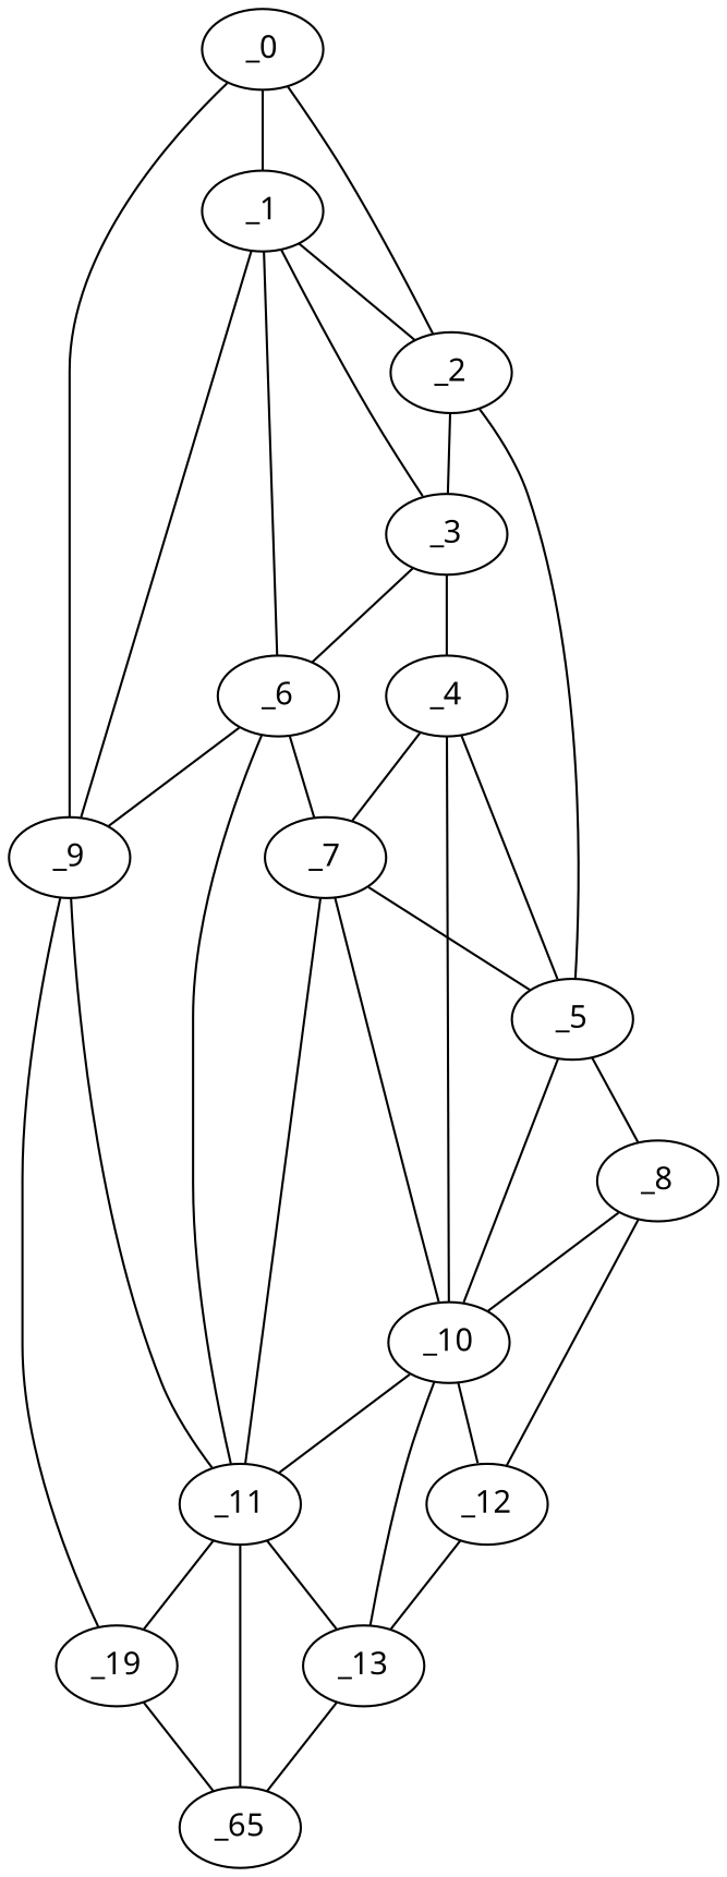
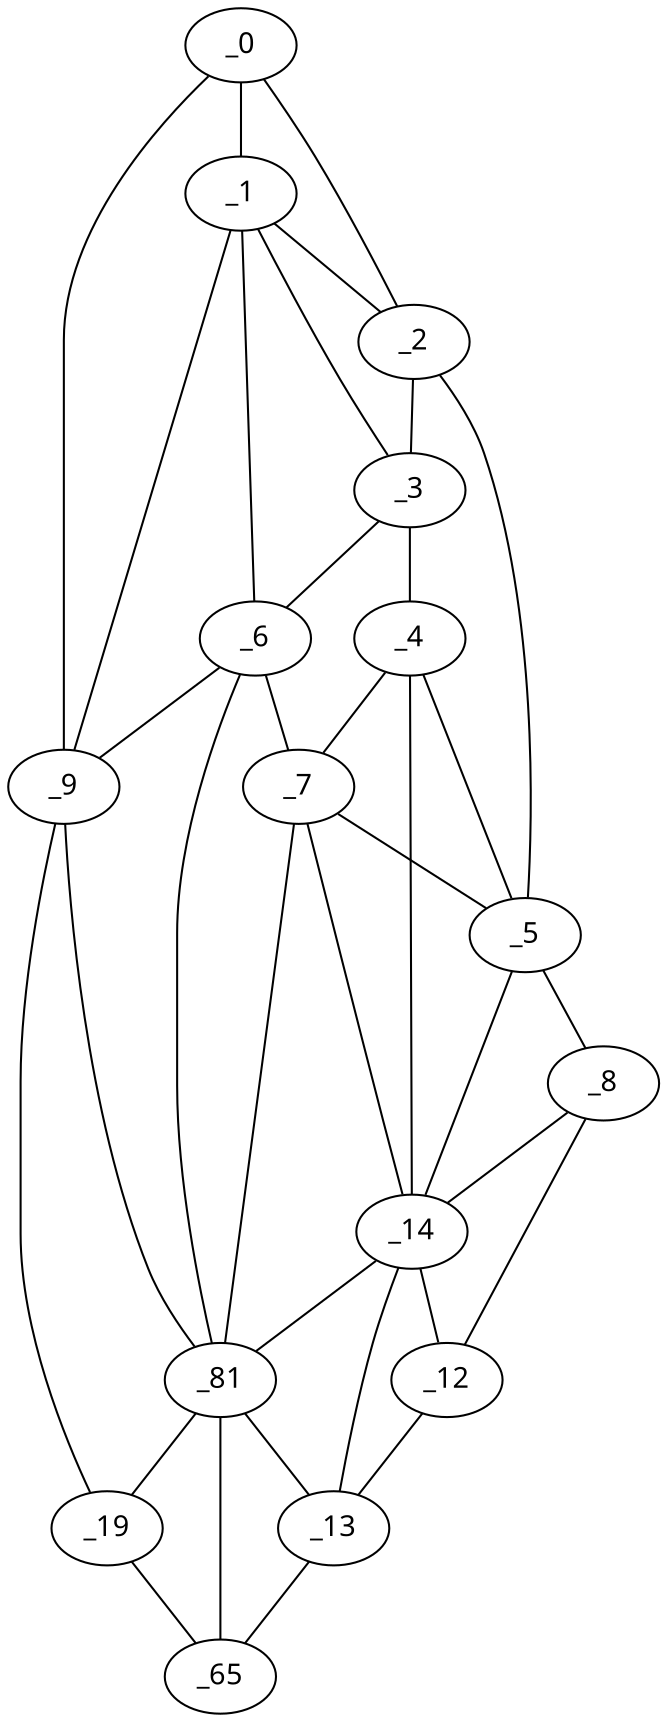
  graph {
    fontname="Noto Sans"
    node [fontname="Noto Sans" x=29]
    edge [fontname="Noto Sans" valence=2]
    _0 [x=5 y=24]
    _1 [y=45]
    _2 [y=66]
    _9 [x=64 y=12]
    _3 [x=41 y=65]
    _6 [x=61 y=51]
    _5 [x=56 y=95]
-   _11 [x=75 y=50]
+   _11 [x=75 y=50 label=_81]
    n9 [label=_19 x=124 y=23]
    _4 [x=55 y=68]
    _7 [x=61 y=63]
-   _10 [x=74 y=71]
+   _10 [x=74 y=71 label=_14]
    _8 [x=63 y=99]
    _13 [x=123 y=59]
    n15 [label=_65 x=125 y=31]
    _12 [x=107 y=105]
    _0 -- _1 [valence=1]
    _0 -- _2 [valence=1]
    _0 -- _9 [valence=1]
    _1 -- _2
    _1 -- _9
    _1 -- _3
    _1 -- _6
    _2 -- _3
    _2 -- _5 [valence=1]
    _9 -- _11 [valence=1]
    _9 -- n9 [valence=1]
    _3 -- _6
    _3 -- _4
    _6 -- _9
    _6 -- _11
    _6 -- _7
    _5 -- _10 [valence=1]
    _5 -- _8 [valence=1]
    _11 -- n9
    _11 -- _13
    _11 -- n15 [valence=1]
    n9 -- n15 [valence=1]
    _4 -- _5
    _4 -- _7
    _4 -- _10 [valence=1]
    _7 -- _5 [valence=1]
    _7 -- _11
    _7 -- _10
    _10 -- _11 [valence=1]
    _10 -- _13
    _10 -- _12
    _8 -- _10
    _8 -- _12 [valence=1]
    _13 -- n15 [valence=1]
    _12 -- _13 [valence=1]
  }
